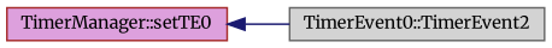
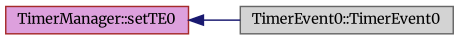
  digraph {
    rankdir=LR
    fontname=Merriweather
    node [fontname=Merriweather fontsize=10 shape=record style=filled]
    n1 [color=brown fillcolor=plum fontcolor=black height=0.2 label="TimerManager::setTE0" width=0.4]
-   n2 [color=gray40 fillcolor=lightgrey height=0.2 label="TimerEvent0::TimerEvent2" width=0.4]
+   n2 [color=gray40 fillcolor=lightgrey height=0.2 label="TimerEvent0::TimerEvent0" width=0.4]
    n1 -> n2 [color=midnightblue dir=back fontname=Merriweather fontsize=10 labelfontname=Helvetica labelfontsize=10 style=solid]
  }
